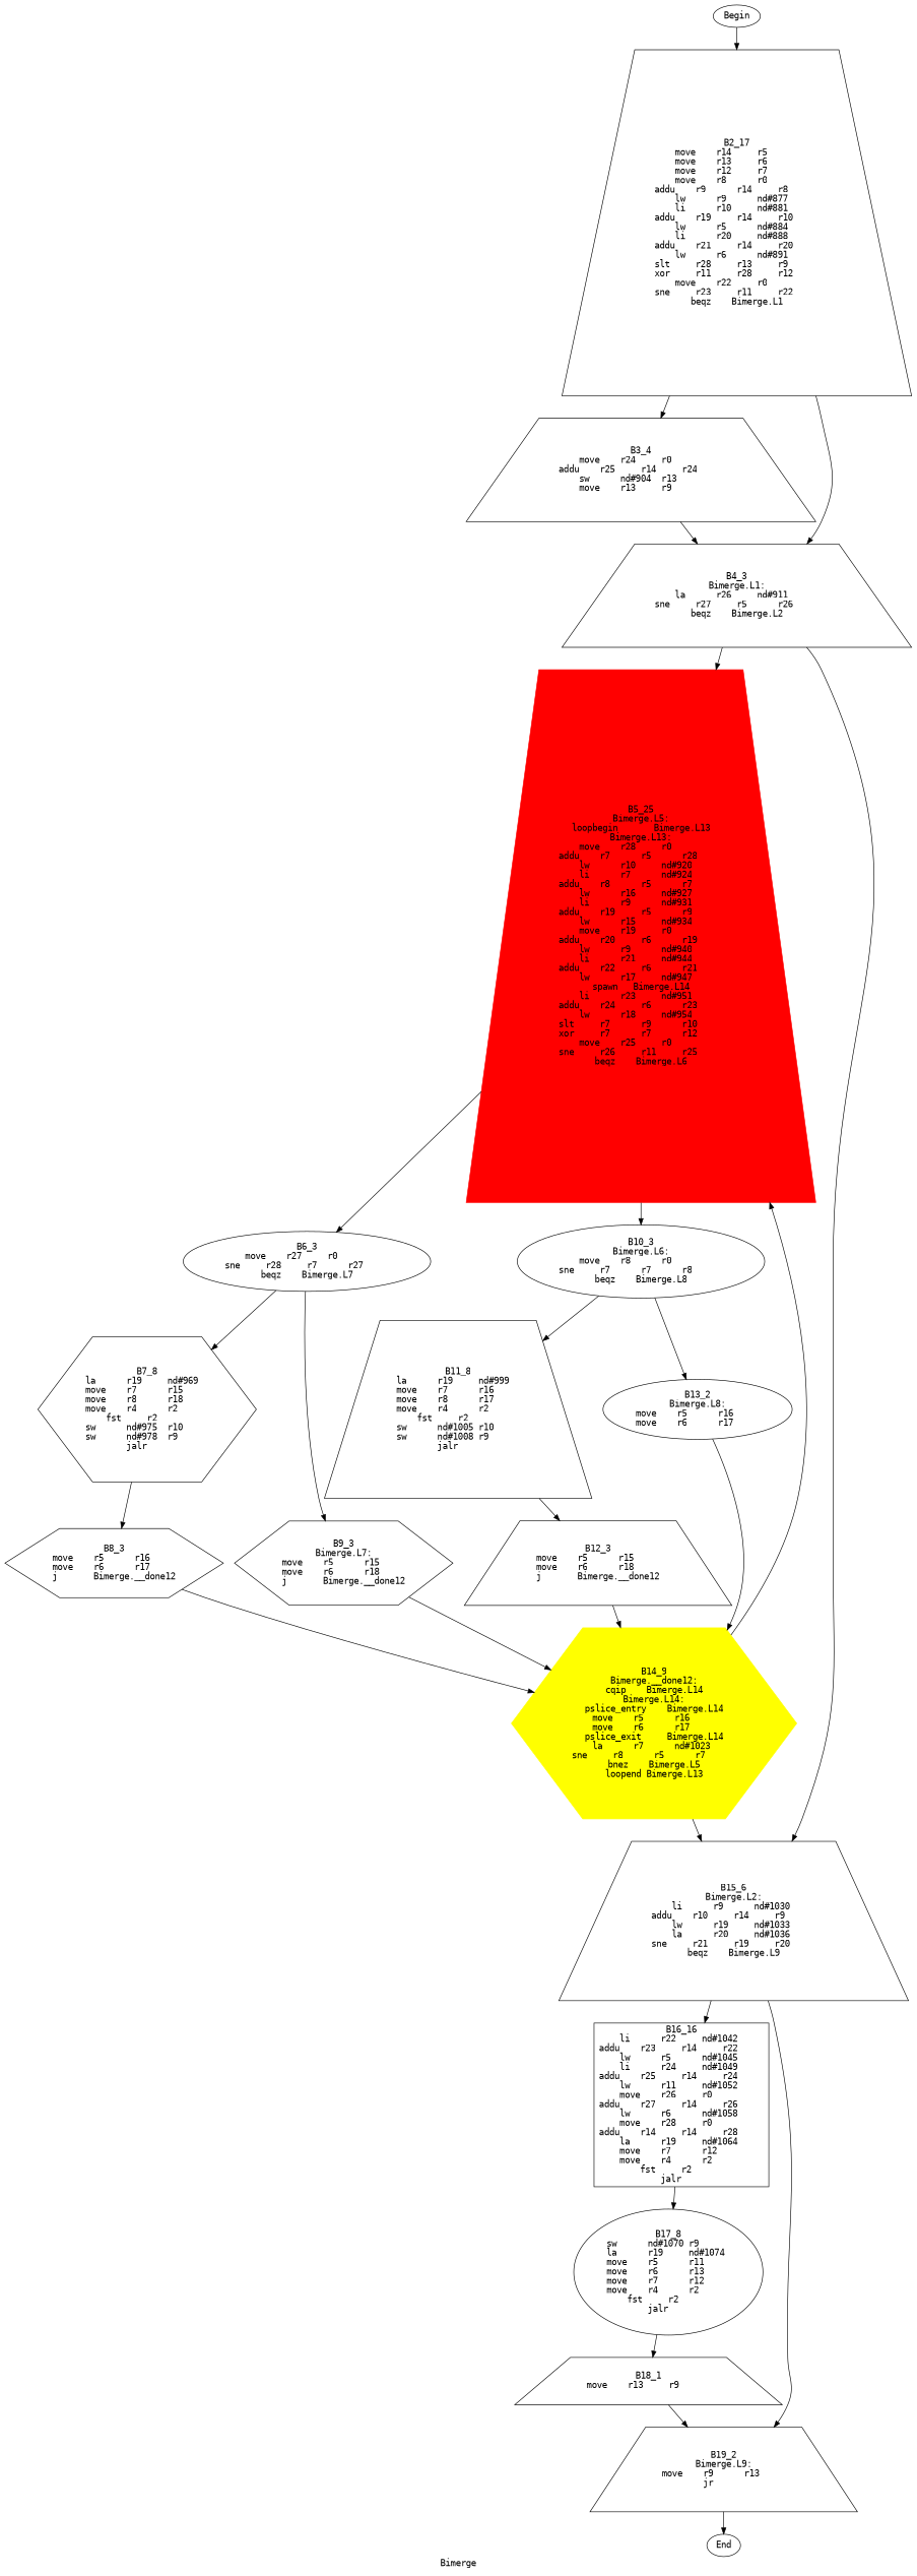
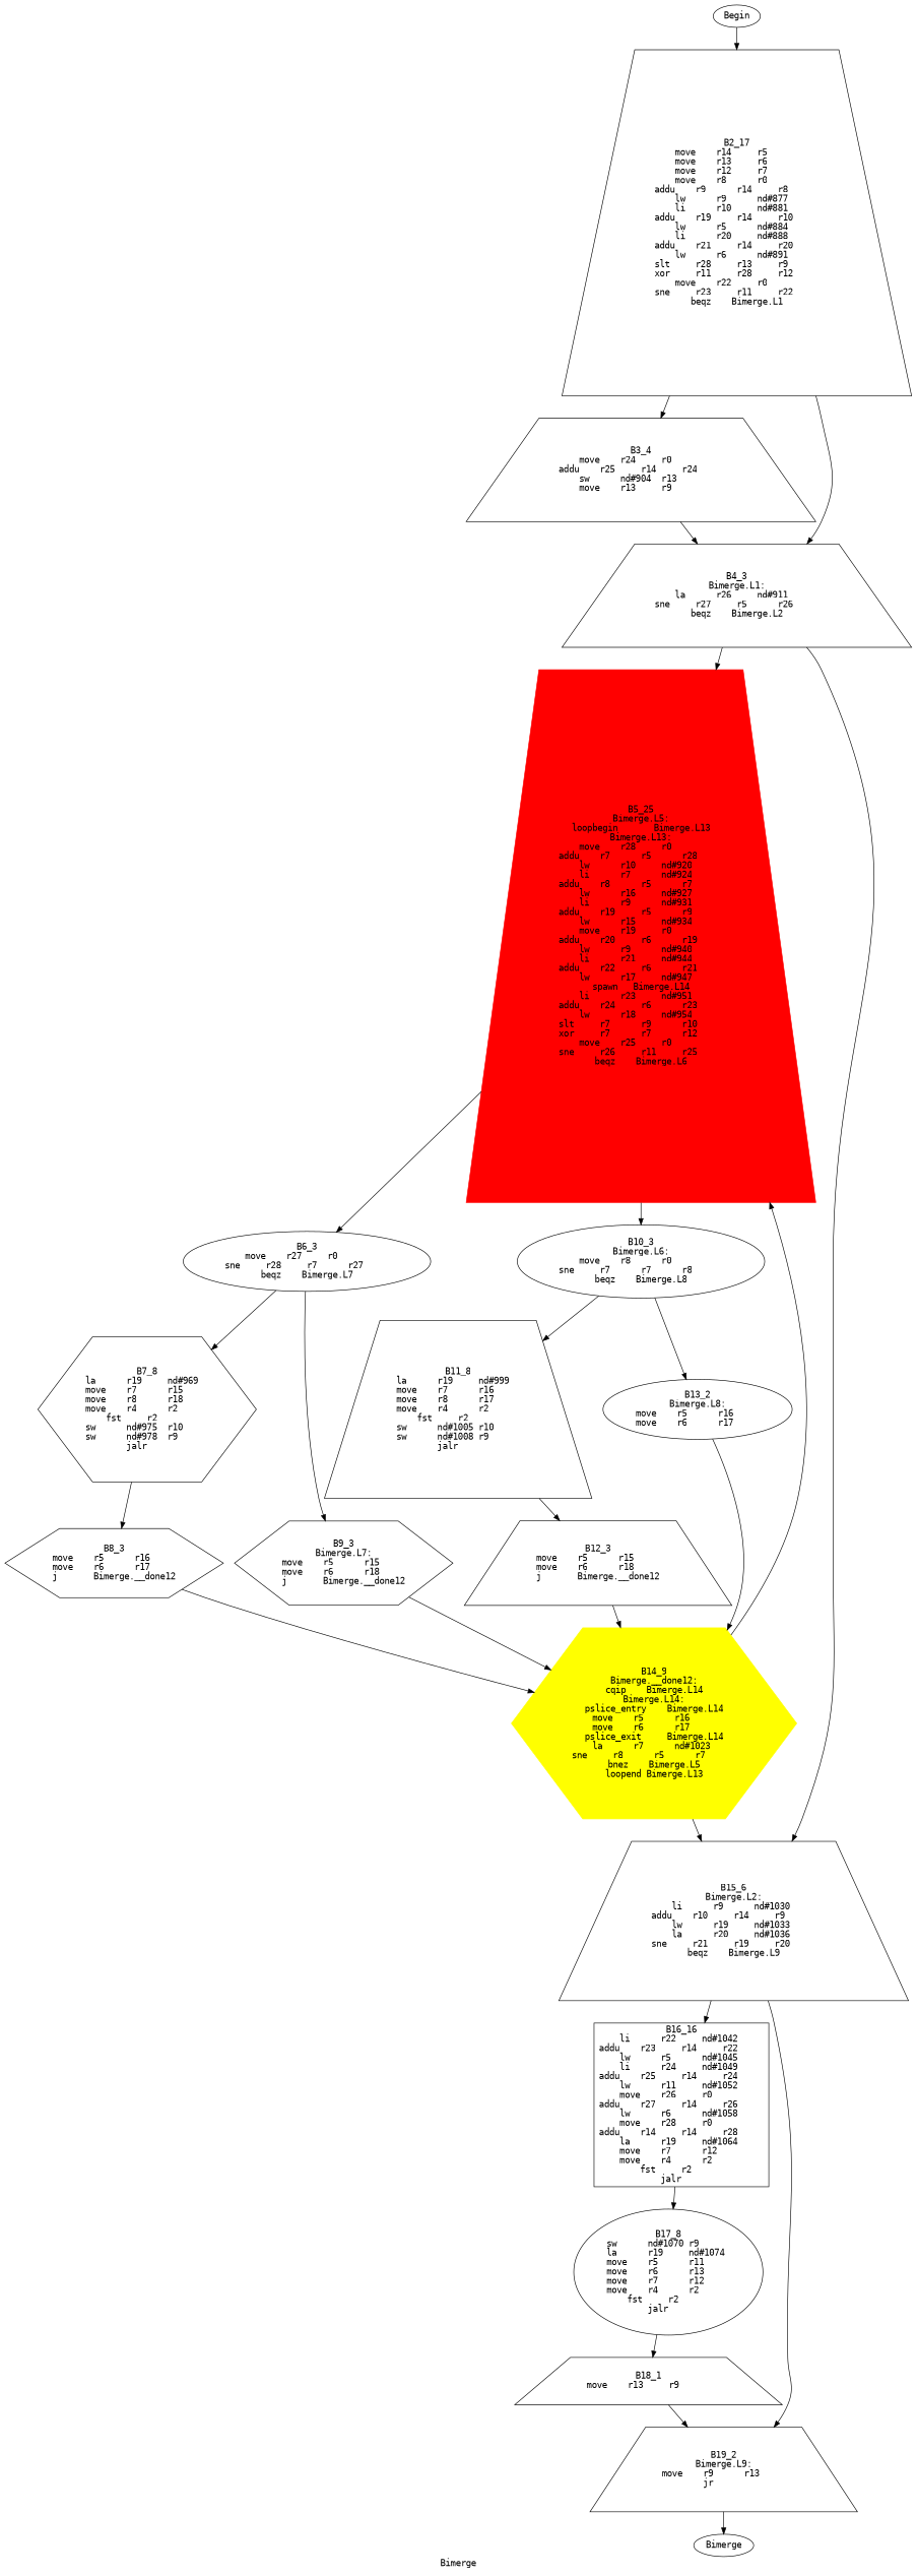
  digraph {
    color=purple
    label=Bimerge
    style=dashed
    fontname="DejaVu Sans Mono"
    node [shape=trapezium fontname="DejaVu Sans Mono"]
    edge [fontname="DejaVu Sans Mono"]
    n1 [label=Begin shape=ellipse]
    n2 [label="B2_17\nmove	r14	r5	\nmove	r13	r6	\nmove	r12	r7	\nmove	r8	r0	\naddu	r9	r14	r8	\nlw	r9	nd#877	\nli	r10	nd#881	\naddu	r19	r14	r10	\nlw	r5	nd#884	\nli	r20	nd#888	\naddu	r21	r14	r20	\nlw	r6	nd#891	\nslt	r28	r13	r9	\nxor	r11	r28	r12	\nmove	r22	r0	\nsne	r23	r11	r22	\nbeqz	Bimerge.L1\n"]
    n3 [label="B3_4\nmove	r24	r0	\naddu	r25	r14	r24	\nsw	nd#904	r13	\nmove	r13	r9	\n"]
    n4 [label="B4_3\nBimerge.L1:\nla	r26	nd#911	\nsne	r27	r5	r26	\nbeqz	Bimerge.L2\n"]
-   n5 [label=End shape=ellipse]
+   n5 [label=Bimerge shape=ellipse]
    n6 [color=red label="B5_25\nBimerge.L5:\nloopbegin	Bimerge.L13\nBimerge.L13:\nmove	r28	r0	\naddu	r7	r5	r28	\nlw	r10	nd#920	\nli	r7	nd#924	\naddu	r8	r5	r7	\nlw	r16	nd#927	\nli	r9	nd#931	\naddu	r19	r5	r9	\nlw	r15	nd#934	\nmove	r19	r0	\naddu	r20	r6	r19	\nlw	r9	nd#940	\nli	r21	nd#944	\naddu	r22	r6	r21	\nlw	r17	nd#947	\nspawn	Bimerge.L14\nli	r23	nd#951	\naddu	r24	r6	r23	\nlw	r18	nd#954	\nslt	r7	r9	r10	\nxor	r7	r7	r12	\nmove	r25	r0	\nsne	r26	r11	r25	\nbeqz	Bimerge.L6\n" style=filled]
    n7 [label="B15_6\nBimerge.L2:\nli	r9	nd#1030	\naddu	r10	r14	r9	\nlw	r19	nd#1033	\nla	r20	nd#1036	\nsne	r21	r19	r20	\nbeqz	Bimerge.L9\n"]
    n8 [label="B6_3\nmove	r27	r0	\nsne	r28	r7	r27	\nbeqz	Bimerge.L7\n" shape=ellipse]
    n9 [label="B10_3\nBimerge.L6:\nmove	r8	r0	\nsne	r7	r7	r8	\nbeqz	Bimerge.L8\n" shape=ellipse]
    n10 [label="B16_16\nli	r22	nd#1042	\naddu	r23	r14	r22	\nlw	r5	nd#1045	\nli	r24	nd#1049	\naddu	r25	r14	r24	\nlw	r11	nd#1052	\nmove	r26	r0	\naddu	r27	r14	r26	\nlw	r6	nd#1058	\nmove	r28	r0	\naddu	r14	r14	r28	\nla	r19	nd#1064	\nmove	r7	r12	\nmove	r4	r2	\nfst	r2	\njalr	\n" shape=box]
    n11 [label="B19_2\nBimerge.L9:\nmove	r9	r13	\njr	\n"]
    n12 [label="B7_8\nla	r19	nd#969	\nmove	r7	r15	\nmove	r8	r18	\nmove	r4	r2	\nfst	r2	\nsw	nd#975	r10	\nsw	nd#978	r9	\njalr	\n" shape=hexagon]
    n13 [label="B9_3\nBimerge.L7:\nmove	r5	r15	\nmove	r6	r18	\nj	Bimerge.__done12\n" shape=hexagon]
    n14 [label="B11_8\nla	r19	nd#999	\nmove	r7	r16	\nmove	r8	r17	\nmove	r4	r2	\nfst	r2	\nsw	nd#1005	r10	\nsw	nd#1008	r9	\njalr	\n"]
    n15 [label="B13_2\nBimerge.L8:\nmove	r5	r16	\nmove	r6	r17	\n" shape=ellipse]
    n16 [label="B8_3\nmove	r5	r16	\nmove	r6	r17	\nj	Bimerge.__done12\n" shape=hexagon]
    n17 [color=yellow label="B14_9\nBimerge.__done12:\ncqip	Bimerge.L14\nBimerge.L14:\npslice_entry	Bimerge.L14\nmove	r5	r16	\nmove	r6	r17	\npslice_exit	Bimerge.L14\nla	r7	nd#1023	\nsne	r8	r5	r7	\nbnez	Bimerge.L5\nloopend	Bimerge.L13\n" shape=hexagon style=filled]
    n18 [label="B12_3\nmove	r5	r15	\nmove	r6	r18	\nj	Bimerge.__done12\n"]
    n19 [label="B17_8\nsw	nd#1070	r9	\nla	r19	nd#1074	\nmove	r5	r11	\nmove	r6	r13	\nmove	r7	r12	\nmove	r4	r2	\nfst	r2	\njalr	\n" shape=ellipse]
    n20 [label="B18_1\nmove	r13	r9	\n"]
    n1 -> n2
    n2 -> n3
    n2 -> n4
    n3 -> n4
    n4 -> n6
    n4 -> n7
    n6 -> n8
    n6 -> n9
    n7 -> n10
    n7 -> n11
    n8 -> n12
    n8 -> n13
    n9 -> n14
    n9 -> n15
    n10 -> n19
    n11 -> n5
    n12 -> n16
    n13 -> n17
    n14 -> n18
    n15 -> n17
    n16 -> n17
    n17 -> n6
    n17 -> n7
    n18 -> n17
    n19 -> n20
    n20 -> n11
  }
